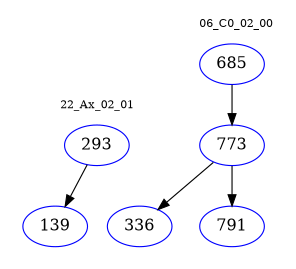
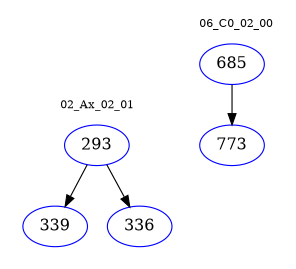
  digraph {
    fontname="DejaVu Serif"
    node [color=blue fontname="DejaVu Serif"]
    edge [color=black fontname="DejaVu Serif"]
-   n1 [label=139]
+   n1 [label=339]
    n2 [label=293]
    n3 [label=336]
    n4 [label=685]
    n5 [label=773]
-   n6 [label=791]
    subgraph cluster_1 {
      color=white
      fontsize=10
-     label="22_Ax_02_01"
+     label="02_Ax_02_01"
      n1
      n2
      n3
    }
    subgraph cluster_2 {
      color=white
      fontsize=10
      label="06_C0_02_00"
      n4
      n5
-     n6
    }
    n2 -> n1
-   n5 -> n3
+   n2 -> n3
    n4 -> n5
-   n5 -> n6
  }
